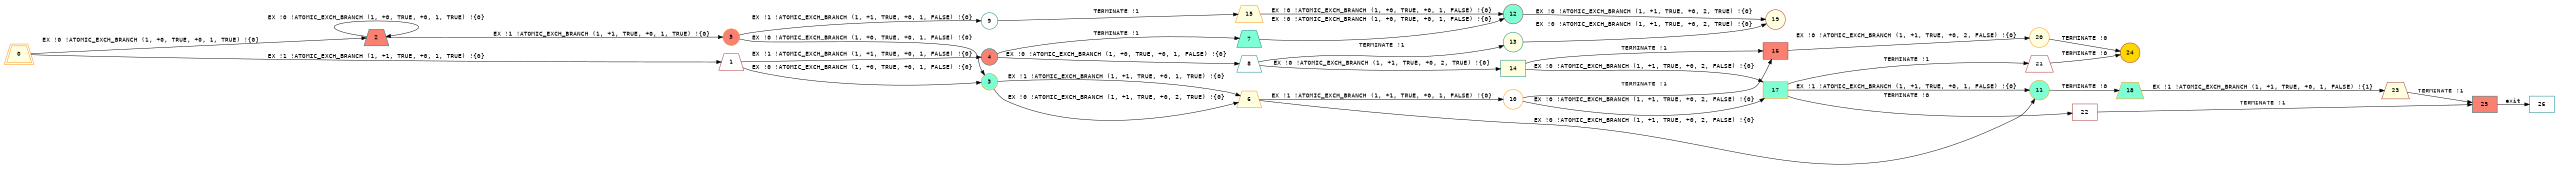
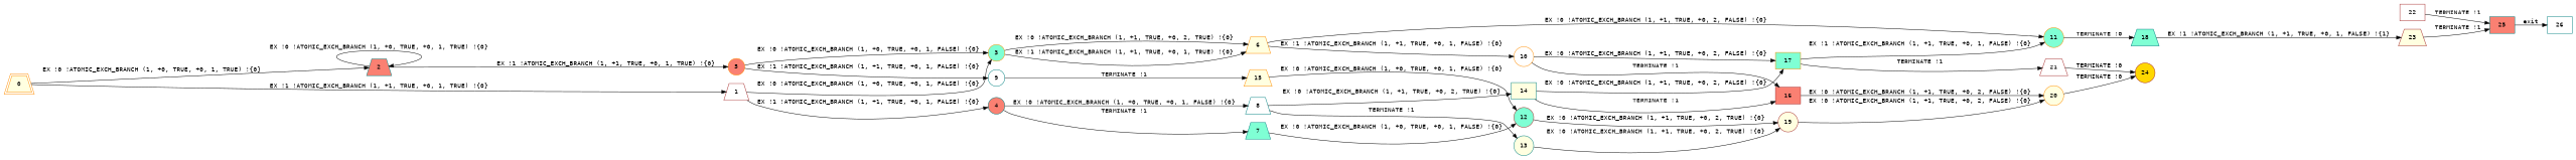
  digraph {
    fontname="DejaVu Sans Mono"
    rankdir=LR
    node [color=teal fillcolor=lightyellow fontname="DejaVu Sans Mono" shape=circle style=filled]
    edge [fontname="DejaVu Sans Mono"]
    0 [color=darkorange peripheries=2 shape=trapezium]
    1 [color=brown fillcolor=white shape=trapezium]
    2 [fillcolor=salmon shape=trapezium]
    3 [color=darkorange fillcolor=aquamarine]
    4 [fillcolor=salmon]
    5 [color=darkorange fillcolor=salmon]
    6 [color=darkorange shape=trapezium]
    7 [fillcolor=aquamarine shape=trapezium]
    8 [fillcolor=white shape=trapezium]
    9 [fillcolor=white]
    10 [color=darkorange fillcolor=white]
    11 [color=darkorange fillcolor=aquamarine]
    12 [color=brown fillcolor=aquamarine]
    13
    14 [shape=box]
    15 [color=darkorange shape=trapezium]
    16 [color=brown fillcolor=salmon shape=box]
    17 [color=darkorange fillcolor=aquamarine shape=box]
-   18 [color=darkorange fillcolor=aquamarine shape=trapezium]
+   18 [fillcolor=aquamarine shape=trapezium]
    19 [color=brown]
    20 [color=darkorange]
    21 [color=brown fillcolor=white shape=trapezium]
    22 [color=brown fillcolor=white shape=box]
    23 [color=brown shape=trapezium]
    24 [color=brown fillcolor=gold]
    25 [fillcolor=salmon shape=box]
    26 [fillcolor=white shape=box]
    0 -> 1 [label="EX !1 !ATOMIC_EXCH_BRANCH (1, +1, TRUE, +0, 1, TRUE) !{0}"]
    0 -> 2 [label="EX !0 !ATOMIC_EXCH_BRANCH (1, +0, TRUE, +0, 1, TRUE) !{0}"]
    1 -> 3 [label="EX !0 !ATOMIC_EXCH_BRANCH (1, +0, TRUE, +0, 1, FALSE) !{0}"]
    1 -> 4 [label="EX !1 !ATOMIC_EXCH_BRANCH (1, +1, TRUE, +0, 1, FALSE) !{0}"]
    2 -> 2 [label="EX !0 !ATOMIC_EXCH_BRANCH (1, +0, TRUE, +0, 1, TRUE) !{0}"]
    2 -> 5 [label="EX !1 !ATOMIC_EXCH_BRANCH (1, +1, TRUE, +0, 1, TRUE) !{0}"]
    3 -> 6 [label="EX !1 !ATOMIC_EXCH_BRANCH (1, +1, TRUE, +0, 1, TRUE) !{0}"]
    3 -> 6 [label="EX !0 !ATOMIC_EXCH_BRANCH (1, +1, TRUE, +0, 2, TRUE) !{0}"]
    4 -> 7 [label="TERMINATE !1"]
    4 -> 8 [label="EX !0 !ATOMIC_EXCH_BRANCH (1, +0, TRUE, +0, 1, FALSE) !{0}"]
    5 -> 3 [label="EX !0 !ATOMIC_EXCH_BRANCH (1, +0, TRUE, +0, 1, FALSE) !{0}"]
    5 -> 9 [label="EX !1 !ATOMIC_EXCH_BRANCH (1, +1, TRUE, +0, 1, FALSE) !{0}"]
    6 -> 10 [label="EX !1 !ATOMIC_EXCH_BRANCH (1, +1, TRUE, +0, 1, FALSE) !{0}"]
    6 -> 11 [label="EX !0 !ATOMIC_EXCH_BRANCH (1, +1, TRUE, +0, 2, FALSE) !{0}"]
    7 -> 12 [label="EX !0 !ATOMIC_EXCH_BRANCH (1, +0, TRUE, +0, 1, FALSE) !{0}"]
    8 -> 13 [label="TERMINATE !1"]
    8 -> 14 [label="EX !0 !ATOMIC_EXCH_BRANCH (1, +1, TRUE, +0, 2, TRUE) !{0}"]
    9 -> 15 [label="TERMINATE !1"]
    10 -> 16 [label="TERMINATE !1"]
    10 -> 17 [label="EX !0 !ATOMIC_EXCH_BRANCH (1, +1, TRUE, +0, 2, FALSE) !{0}"]
    11 -> 18 [label="TERMINATE !0"]
    12 -> 19 [label="EX !0 !ATOMIC_EXCH_BRANCH (1, +1, TRUE, +0, 2, TRUE) !{0}"]
    13 -> 19 [label="EX !0 !ATOMIC_EXCH_BRANCH (1, +1, TRUE, +0, 2, TRUE) !{0}"]
    14 -> 16 [label="TERMINATE !1"]
    14 -> 17 [label="EX !0 !ATOMIC_EXCH_BRANCH (1, +1, TRUE, +0, 2, FALSE) !{0}"]
    15 -> 12 [label="EX !0 !ATOMIC_EXCH_BRANCH (1, +0, TRUE, +0, 1, FALSE) !{0}"]
    16 -> 20 [label="EX !0 !ATOMIC_EXCH_BRANCH (1, +1, TRUE, +0, 2, FALSE) !{0}"]
    17 -> 11 [label="EX !1 !ATOMIC_EXCH_BRANCH (1, +1, TRUE, +0, 1, FALSE) !{0}"]
    17 -> 21 [label="TERMINATE !1"]
-   17 -> 22 [label="TERMINATE !0"]
    18 -> 23 [label="EX !1 !ATOMIC_EXCH_BRANCH (1, +1, TRUE, +0, 1, FALSE) !{1}"]
+   19 -> 20 [label="EX !0 !ATOMIC_EXCH_BRANCH (1, +1, TRUE, +0, 2, FALSE) !{0}"]
    20 -> 24 [label="TERMINATE !0"]
    21 -> 24 [label="TERMINATE !0"]
    22 -> 25 [label="TERMINATE !1"]
    23 -> 25 [label="TERMINATE !1"]
    25 -> 26 [label=exit]
  }
